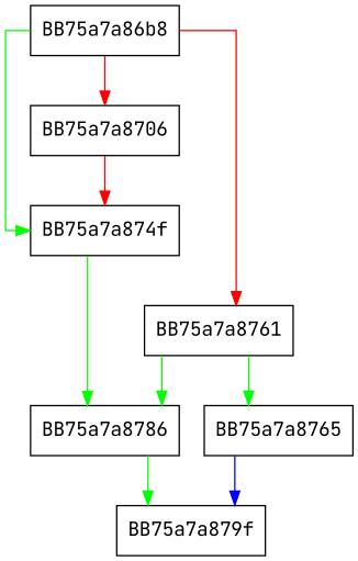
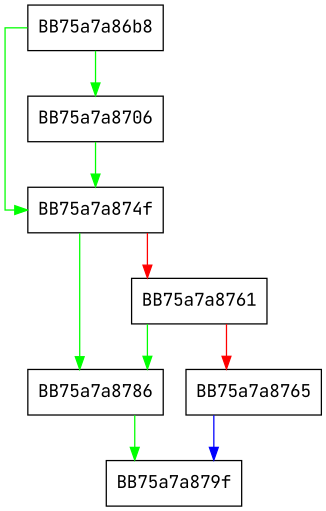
  digraph {
    fontname="JetBrains Mono"
    splines=ortho
    node [fontname="JetBrains Mono" shape=box]
    edge [color=green fontname="JetBrains Mono"]
    BB75a7a86b8
    BB75a7a874f
    BB75a7a8706
    BB75a7a8786
    BB75a7a8761
    BB75a7a879f
    BB75a7a8765
    BB75a7a86b8 -> BB75a7a874f
-   BB75a7a86b8 -> BB75a7a8706 [color=red]
+   BB75a7a86b8 -> BB75a7a8706
    BB75a7a874f -> BB75a7a8786
-   BB75a7a86b8 -> BB75a7a8761 [color=red]
-   BB75a7a8706 -> BB75a7a874f [color=red]
+   BB75a7a874f -> BB75a7a8761 [color=red]
+   BB75a7a8706 -> BB75a7a874f
    BB75a7a8786 -> BB75a7a879f
    BB75a7a8761 -> BB75a7a8786
-   BB75a7a8761 -> BB75a7a8765
+   BB75a7a8761 -> BB75a7a8765 [color=red]
    BB75a7a8765 -> BB75a7a879f [color=blue]
  }
